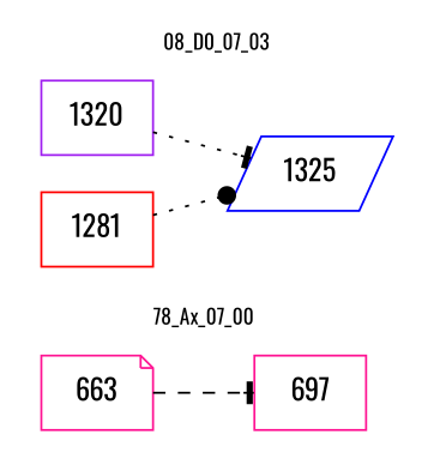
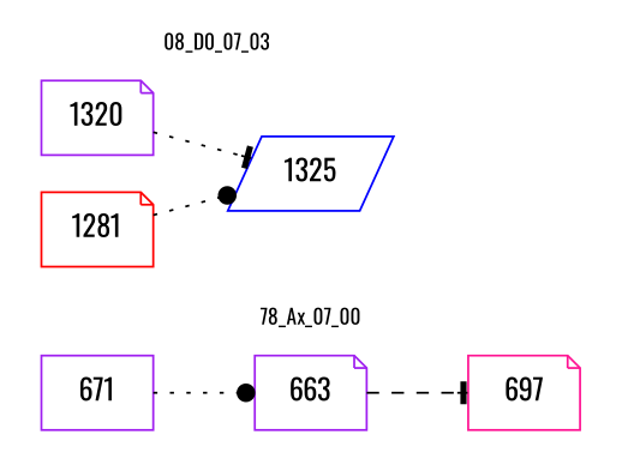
  digraph {
    fontname=Oswald
    rankdir=LR
    node [color=purple fontname=Oswald shape=note]
    edge [arrowhead=dot color=black fontname=Oswald style=dotted]
-   n2 [color=deeppink label=663]
-   n3 [color=deeppink label=697 shape=box]
-   n4 [label=1320 shape=box]
-   n5 [color=red label=1281 shape=box]
+   n1 [label=671 shape=box]
+   n2 [label=663]
+   n3 [color=deeppink label=697]
+   n4 [label=1320]
+   n5 [color=red label=1281]
    n6 [color=blue label=1325 shape=parallelogram]
    subgraph cluster_1 {
      color=white
      fontsize=10
      label="78_Ax_07_00"
+     n1
      n2
      n3
    }
    subgraph cluster_2 {
      color=white
      fontsize=10
      label="08_D0_07_03"
      n4
      n5
      n6
    }
+   n1 -> n2
    n2 -> n3 [arrowhead=tee style=dashed]
    n4 -> n6 [arrowhead=tee]
    n5 -> n6
  }
